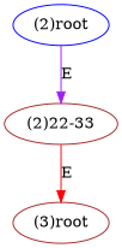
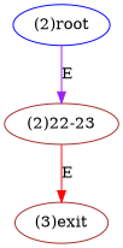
  digraph {
    node [color=brown]
    n1 [color=blue label="(2)root"]
-   n2 [label="(2)22-33"]
-   n3 [label="(3)root"]
+   n2 [label="(2)22-23"]
+   n3 [label="(3)exit"]
    n1 -> n2 [color=purple label=E]
    n2 -> n3 [color=red label=E]
  }
